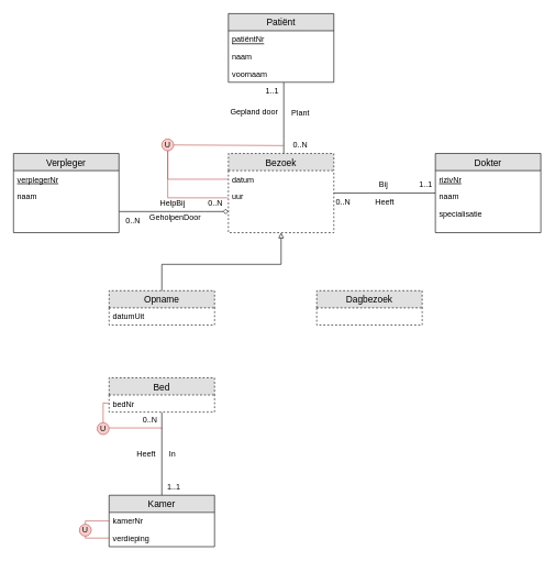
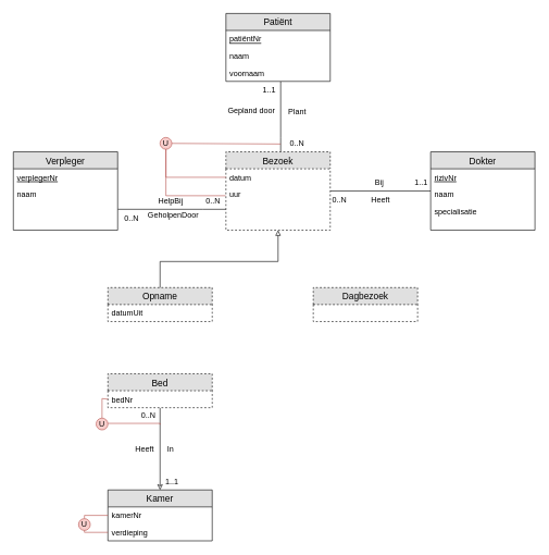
  <mxCell id="0" />
  <mxCell id="1" parent="0" />
  <mxCell id="2" style="edgeStyle=orthogonalEdgeStyle;rounded=0;orthogonalLoop=1;jettySize=auto;html=1;endArrow=none;endFill=0;" parent="1" source="7" target="16" edge="1"><mxGeometry relative="1" as="geometry"><Array as="points"><mxPoint x="430" y="210" /><mxPoint x="430" y="210" /></Array></mxGeometry></mxCell>
  <mxCell id="3" value="1..1" style="text;html=1;resizable=0;points=[];align=center;verticalAlign=middle;labelBackgroundColor=#ffffff;" parent="2" vertex="1" connectable="0"><mxGeometry x="-0.787" y="-2" relative="1" as="geometry"><mxPoint x="-17" y="0.5" as="offset" /></mxGeometry></mxCell>
  <mxCell id="4" value="0..N" style="text;html=1;resizable=0;points=[];align=center;verticalAlign=middle;labelBackgroundColor=#ffffff;direction=south;" parent="2" vertex="1" connectable="0"><mxGeometry x="0.802" y="-3" relative="1" as="geometry"><mxPoint x="27" y="-1.5" as="offset" /></mxGeometry></mxCell>
  <mxCell id="5" value="Plant" style="text;html=1;resizable=0;points=[];align=center;verticalAlign=middle;labelBackgroundColor=#ffffff;" parent="2" vertex="1" connectable="0"><mxGeometry x="-0.154" y="-1" relative="1" as="geometry"><mxPoint x="25" as="offset" /></mxGeometry></mxCell>
  <mxCell id="6" value="Gepland door" style="text;html=1;resizable=0;points=[];align=center;verticalAlign=middle;labelBackgroundColor=#ffffff;" parent="2" vertex="1" connectable="0"><mxGeometry x="-0.17" y="-1" relative="1" as="geometry"><mxPoint x="-45" as="offset" /></mxGeometry></mxCell>
  <mxCell id="7" value="Patiënt" style="swimlane;fontStyle=0;childLayout=stackLayout;horizontal=1;startSize=26;fillColor=#e0e0e0;horizontalStack=0;resizeParent=1;resizeParentMax=0;resizeLast=0;collapsible=1;marginBottom=0;swimlaneFillColor=#ffffff;align=center;fontSize=14;" parent="1" vertex="1"><mxGeometry x="346" y="20" width="160" height="104" as="geometry" /></mxCell>
  <mxCell id="8" value="patiëntNr" style="text;strokeColor=none;fillColor=none;spacingLeft=4;spacingRight=4;overflow=hidden;rotatable=0;points=[[0,0.5],[1,0.5]];portConstraint=eastwest;fontSize=12;fontStyle=4" parent="7" vertex="1"><mxGeometry y="26" width="160" height="26" as="geometry" /></mxCell>
  <mxCell id="9" value="naam" style="text;strokeColor=none;fillColor=none;spacingLeft=4;spacingRight=4;overflow=hidden;rotatable=0;points=[[0,0.5],[1,0.5]];portConstraint=eastwest;fontSize=12;" parent="7" vertex="1"><mxGeometry y="52" width="160" height="26" as="geometry" /></mxCell>
  <mxCell id="10" value="voornaam" style="text;strokeColor=none;fillColor=none;spacingLeft=4;spacingRight=4;overflow=hidden;rotatable=0;points=[[0,0.5],[1,0.5]];portConstraint=eastwest;fontSize=12;" parent="7" vertex="1"><mxGeometry y="78" width="160" height="26" as="geometry" /></mxCell>
  <mxCell id="11" value="" style="edgeStyle=orthogonalEdgeStyle;rounded=0;orthogonalLoop=1;jettySize=auto;html=1;endArrow=none;endFill=0;" parent="1" source="16" target="19" edge="1"><mxGeometry relative="1" as="geometry"><Array as="points"><mxPoint x="440" y="284" /><mxPoint x="440" y="284" /></Array></mxGeometry></mxCell>
  <mxCell id="12" value="Bij" style="text;html=1;resizable=0;points=[];align=center;verticalAlign=middle;labelBackgroundColor=#ffffff;" parent="11" vertex="1" connectable="0"><mxGeometry x="0.13" y="2" relative="1" as="geometry"><mxPoint x="-13" y="-11" as="offset" /></mxGeometry></mxCell>
  <mxCell id="13" value="Heeft" style="text;html=1;resizable=0;points=[];align=center;verticalAlign=middle;labelBackgroundColor=#ffffff;" parent="11" vertex="1" connectable="0"><mxGeometry x="0.083" y="-1" relative="1" as="geometry"><mxPoint x="-6.5" y="12" as="offset" /></mxGeometry></mxCell>
  <mxCell id="14" value="1..1" style="text;html=1;resizable=0;points=[];align=center;verticalAlign=middle;labelBackgroundColor=#ffffff;" parent="11" vertex="1" connectable="0"><mxGeometry x="0.873" y="2" relative="1" as="geometry"><mxPoint x="-6" y="-11" as="offset" /></mxGeometry></mxCell>
  <mxCell id="15" value="0..N" style="text;html=1;resizable=0;points=[];align=center;verticalAlign=middle;labelBackgroundColor=#ffffff;" parent="11" vertex="1" connectable="0"><mxGeometry x="-0.826" y="1" relative="1" as="geometry"><mxPoint x="0.5" y="14" as="offset" /></mxGeometry></mxCell>
  <mxCell id="16" value="Bezoek" style="swimlane;fontStyle=0;childLayout=stackLayout;horizontal=1;startSize=26;fillColor=#e0e0e0;horizontalStack=0;resizeParent=1;resizeParentMax=0;resizeLast=0;collapsible=1;marginBottom=0;swimlaneFillColor=#ffffff;align=center;fontSize=14;dashed=1;" parent="1" vertex="1"><mxGeometry x="346" y="232" width="160" height="120" as="geometry" /></mxCell>
  <mxCell id="17" value="datum" style="text;strokeColor=none;fillColor=none;spacingLeft=4;spacingRight=4;overflow=hidden;rotatable=0;points=[[0,0.5],[1,0.5]];portConstraint=eastwest;fontSize=12;fontStyle=0" parent="16" vertex="1"><mxGeometry y="26" width="160" height="26" as="geometry" /></mxCell>
  <mxCell id="18" value="uur" style="text;strokeColor=none;fillColor=none;spacingLeft=4;spacingRight=4;overflow=hidden;rotatable=0;points=[[0,0.5],[1,0.5]];portConstraint=eastwest;fontSize=12;" parent="16" vertex="1"><mxGeometry y="52" width="160" height="68" as="geometry" /></mxCell>
  <mxCell id="19" value="Dokter" style="swimlane;fontStyle=0;childLayout=stackLayout;horizontal=1;startSize=26;fillColor=#e0e0e0;horizontalStack=0;resizeParent=1;resizeParentMax=0;resizeLast=0;collapsible=1;marginBottom=0;swimlaneFillColor=#ffffff;align=center;fontSize=14;" parent="1" vertex="1"><mxGeometry x="660" y="232" width="160" height="120" as="geometry" /></mxCell>
  <mxCell id="20" value="rizivNr" style="text;strokeColor=none;fillColor=none;spacingLeft=4;spacingRight=4;overflow=hidden;rotatable=0;points=[[0,0.5],[1,0.5]];portConstraint=eastwest;fontSize=12;fontStyle=4" parent="19" vertex="1"><mxGeometry y="26" width="160" height="26" as="geometry" /></mxCell>
  <mxCell id="21" value="naam" style="text;strokeColor=none;fillColor=none;spacingLeft=4;spacingRight=4;overflow=hidden;rotatable=0;points=[[0,0.5],[1,0.5]];portConstraint=eastwest;fontSize=12;" parent="19" vertex="1"><mxGeometry y="52" width="160" height="26" as="geometry" /></mxCell>
  <mxCell id="22" value="specialisatie" style="text;strokeColor=none;fillColor=none;spacingLeft=4;spacingRight=4;overflow=hidden;rotatable=0;points=[[0,0.5],[1,0.5]];portConstraint=eastwest;fontSize=12;" parent="19" vertex="1"><mxGeometry y="78" width="160" height="42" as="geometry" /></mxCell>
- <mxCell id="23" style="edgeStyle=orthogonalEdgeStyle;rounded=0;orthogonalLoop=1;jettySize=auto;html=1;endArrow=diamond;endFill=0;" parent="1" source="28" target="16" edge="1"><mxGeometry relative="1" as="geometry"><Array as="points"><mxPoint x="310" y="320" /><mxPoint x="310" y="320" /></Array></mxGeometry></mxCell>
+ <mxCell id="23" style="edgeStyle=orthogonalEdgeStyle;rounded=0;orthogonalLoop=1;jettySize=auto;html=1;endArrow=none;endFill=0;" parent="1" source="28" target="16" edge="1"><mxGeometry relative="1" as="geometry"><Array as="points"><mxPoint x="310" y="320" /><mxPoint x="310" y="320" /></Array></mxGeometry></mxCell>
  <mxCell id="24" value="HelpBij" style="text;html=1;resizable=0;points=[];align=center;verticalAlign=middle;labelBackgroundColor=#ffffff;" parent="23" vertex="1" connectable="0"><mxGeometry x="0.118" y="1" relative="1" as="geometry"><mxPoint x="-12.5" y="-12" as="offset" /></mxGeometry></mxCell>
  <mxCell id="25" value="GeholpenDoor" style="text;html=1;resizable=0;points=[];align=center;verticalAlign=middle;labelBackgroundColor=#ffffff;" parent="23" vertex="1" connectable="0"><mxGeometry x="0.199" relative="1" as="geometry"><mxPoint x="-16" y="9" as="offset" /></mxGeometry></mxCell>
  <mxCell id="26" value="0..N" style="text;html=1;resizable=0;points=[];align=center;verticalAlign=middle;labelBackgroundColor=#ffffff;" parent="23" vertex="1" connectable="0"><mxGeometry x="0.841" relative="1" as="geometry"><mxPoint x="-7.5" y="-13" as="offset" /></mxGeometry></mxCell>
  <mxCell id="27" value="0..N" style="text;html=1;resizable=0;points=[];align=center;verticalAlign=middle;labelBackgroundColor=#ffffff;" parent="23" vertex="1" connectable="0"><mxGeometry x="-0.725" y="1" relative="1" as="geometry"><mxPoint x="-2.5" y="14" as="offset" /></mxGeometry></mxCell>
  <mxCell id="28" value="Verpleger" style="swimlane;fontStyle=0;childLayout=stackLayout;horizontal=1;startSize=26;fillColor=#e0e0e0;horizontalStack=0;resizeParent=1;resizeParentMax=0;resizeLast=0;collapsible=1;marginBottom=0;swimlaneFillColor=#ffffff;align=center;fontSize=14;" parent="1" vertex="1"><mxGeometry x="20" y="232" width="160" height="120" as="geometry" /></mxCell>
  <mxCell id="29" value="verplegerNr" style="text;strokeColor=none;fillColor=none;spacingLeft=4;spacingRight=4;overflow=hidden;rotatable=0;points=[[0,0.5],[1,0.5]];portConstraint=eastwest;fontSize=12;fontStyle=4" parent="28" vertex="1"><mxGeometry y="26" width="160" height="26" as="geometry" /></mxCell>
  <mxCell id="30" value="naam" style="text;strokeColor=none;fillColor=none;spacingLeft=4;spacingRight=4;overflow=hidden;rotatable=0;points=[[0,0.5],[1,0.5]];portConstraint=eastwest;fontSize=12;" parent="28" vertex="1"><mxGeometry y="52" width="160" height="68" as="geometry" /></mxCell>
  <mxCell id="31" value="Opname" style="swimlane;fontStyle=0;childLayout=stackLayout;horizontal=1;startSize=26;fillColor=#e0e0e0;horizontalStack=0;resizeParent=1;resizeParentMax=0;resizeLast=0;collapsible=1;marginBottom=0;swimlaneFillColor=#ffffff;align=center;fontSize=14;dashed=1;" parent="1" vertex="1"><mxGeometry x="165" y="440" width="160" height="52" as="geometry" /></mxCell>
  <mxCell id="32" value="datumUit" style="text;strokeColor=none;fillColor=none;spacingLeft=4;spacingRight=4;overflow=hidden;rotatable=0;points=[[0,0.5],[1,0.5]];portConstraint=eastwest;fontSize=12;fontStyle=0" parent="31" vertex="1"><mxGeometry y="26" width="160" height="26" as="geometry" /></mxCell>
- <mxCell id="33" value="" style="edgeStyle=orthogonalEdgeStyle;rounded=0;orthogonalLoop=1;jettySize=auto;html=1;endArrow=none;endFill=0;" parent="1" source="38" target="40" edge="1"><mxGeometry relative="1" as="geometry" /></mxCell>
+ <mxCell id="33" value="" style="edgeStyle=orthogonalEdgeStyle;rounded=0;orthogonalLoop=1;jettySize=auto;html=1;endArrow=classic;endFill=0;" parent="1" source="38" target="40" edge="1"><mxGeometry relative="1" as="geometry" /></mxCell>
  <mxCell id="34" value="In" style="text;html=1;resizable=0;points=[];align=center;verticalAlign=middle;labelBackgroundColor=#ffffff;" parent="33" vertex="1" connectable="0"><mxGeometry x="-0.25" relative="1" as="geometry"><mxPoint x="15" y="16" as="offset" /></mxGeometry></mxCell>
  <mxCell id="35" value="Heeft" style="text;html=1;resizable=0;points=[];align=center;verticalAlign=middle;labelBackgroundColor=#ffffff;" parent="33" vertex="1" connectable="0"><mxGeometry x="0.189" y="-1" relative="1" as="geometry"><mxPoint x="-24" y="-11.5" as="offset" /></mxGeometry></mxCell>
  <mxCell id="36" value="0..N" style="text;html=1;resizable=0;points=[];align=center;verticalAlign=middle;labelBackgroundColor=#ffffff;" parent="33" vertex="1" connectable="0"><mxGeometry x="-0.825" y="-1" relative="1" as="geometry"><mxPoint x="-18" as="offset" /></mxGeometry></mxCell>
  <mxCell id="37" value="1..1" style="text;html=1;resizable=0;points=[];align=center;verticalAlign=middle;labelBackgroundColor=#ffffff;" parent="33" vertex="1" connectable="0"><mxGeometry x="0.746" y="-1" relative="1" as="geometry"><mxPoint x="18" y="3.5" as="offset" /></mxGeometry></mxCell>
  <mxCell id="38" value="Bed" style="swimlane;fontStyle=0;childLayout=stackLayout;horizontal=1;startSize=26;fillColor=#e0e0e0;horizontalStack=0;resizeParent=1;resizeParentMax=0;resizeLast=0;collapsible=1;marginBottom=0;swimlaneFillColor=#ffffff;align=center;fontSize=14;dashed=1;" parent="1" vertex="1"><mxGeometry x="165" y="572" width="160" height="52" as="geometry" /></mxCell>
  <mxCell id="39" value="bedNr" style="text;strokeColor=none;fillColor=none;spacingLeft=4;spacingRight=4;overflow=hidden;rotatable=0;points=[[0,0.5],[1,0.5]];portConstraint=eastwest;fontSize=12;fontStyle=0" parent="38" vertex="1"><mxGeometry y="26" width="160" height="26" as="geometry" /></mxCell>
  <mxCell id="40" value="Kamer" style="swimlane;fontStyle=0;childLayout=stackLayout;horizontal=1;startSize=26;fillColor=#e0e0e0;horizontalStack=0;resizeParent=1;resizeParentMax=0;resizeLast=0;collapsible=1;marginBottom=0;swimlaneFillColor=#ffffff;align=center;fontSize=14;" parent="1" vertex="1"><mxGeometry x="165" y="750" width="160" height="78" as="geometry" /></mxCell>
  <mxCell id="41" value="kamerNr" style="text;strokeColor=none;fillColor=none;spacingLeft=4;spacingRight=4;overflow=hidden;rotatable=0;points=[[0,0.5],[1,0.5]];portConstraint=eastwest;fontSize=12;fontStyle=0" parent="40" vertex="1"><mxGeometry y="26" width="160" height="26" as="geometry" /></mxCell>
  <mxCell id="42" value="verdieping" style="text;strokeColor=none;fillColor=none;spacingLeft=4;spacingRight=4;overflow=hidden;rotatable=0;points=[[0,0.5],[1,0.5]];portConstraint=eastwest;fontSize=12;fontStyle=0" parent="40" vertex="1"><mxGeometry y="52" width="160" height="26" as="geometry" /></mxCell>
  <mxCell id="43" value="Dagbezoek" style="swimlane;fontStyle=0;childLayout=stackLayout;horizontal=1;startSize=26;fillColor=#e0e0e0;horizontalStack=0;resizeParent=1;resizeParentMax=0;resizeLast=0;collapsible=1;marginBottom=0;swimlaneFillColor=#ffffff;align=center;fontSize=14;dashed=1;" parent="1" vertex="1"><mxGeometry x="480" y="440" width="160" height="52" as="geometry" /></mxCell>
  <mxCell id="44" value="" style="endArrow=none;html=1;entryX=0;entryY=0.5;entryDx=0;entryDy=0;rounded=0;edgeStyle=orthogonalEdgeStyle;fillColor=#f8cecc;strokeColor=#b85450;" parent="1" source="45" target="41" edge="1"><mxGeometry width="50" height="50" relative="1" as="geometry"><mxPoint x="128" y="798" as="sourcePoint" /><mxPoint x="130" y="760" as="targetPoint" /><Array as="points"><mxPoint x="129" y="789" /></Array></mxGeometry></mxCell>
  <mxCell id="45" value="U" style="ellipse;whiteSpace=wrap;html=1;aspect=fixed;fillColor=#f8cecc;strokeColor=#b85450;" parent="1" vertex="1"><mxGeometry x="120" y="794" width="18" height="18" as="geometry" /></mxCell>
  <mxCell id="46" value="" style="endArrow=none;html=1;entryX=0;entryY=0.5;entryDx=0;entryDy=0;rounded=0;edgeStyle=orthogonalEdgeStyle;fillColor=#f8cecc;strokeColor=#b85450;" parent="1" source="45" target="42" edge="1"><mxGeometry width="50" height="50" relative="1" as="geometry"><mxPoint x="120" y="810" as="sourcePoint" /><mxPoint x="170" y="760" as="targetPoint" /><Array as="points"><mxPoint x="129" y="815" /></Array></mxGeometry></mxCell>
  <mxCell id="47" value="" style="endArrow=none;html=1;edgeStyle=orthogonalEdgeStyle;entryX=0;entryY=0.5;entryDx=0;entryDy=0;rounded=0;fillColor=#f8cecc;strokeColor=#b85450;" parent="1" source="48" target="39" edge="1"><mxGeometry width="50" height="50" relative="1" as="geometry"><mxPoint x="245" y="650" as="sourcePoint" /><mxPoint x="120" y="600" as="targetPoint" /><Array as="points"><mxPoint x="156" y="610" /><mxPoint x="165" y="610" /></Array></mxGeometry></mxCell>
  <mxCell id="48" value="U" style="ellipse;whiteSpace=wrap;html=1;aspect=fixed;fillColor=#f8cecc;strokeColor=#b85450;" parent="1" vertex="1"><mxGeometry x="147" y="640" width="18" height="18" as="geometry" /></mxCell>
  <mxCell id="49" value="" style="endArrow=none;html=1;edgeStyle=orthogonalEdgeStyle;rounded=0;fillColor=#f8cecc;strokeColor=#b85450;" parent="1" target="48" edge="1"><mxGeometry width="50" height="50" relative="1" as="geometry"><mxPoint x="245.048" y="649.952" as="sourcePoint" /><mxPoint x="180" y="650" as="targetPoint" /><Array as="points"><mxPoint x="245" y="648" /></Array></mxGeometry></mxCell>
  <mxCell id="50" value="" style="endArrow=block;html=1;rounded=0;edgeStyle=orthogonalEdgeStyle;endFill=0;" parent="1" source="31" target="16" edge="1"><mxGeometry width="50" height="50" relative="1" as="geometry"><mxPoint x="350" y="394" as="sourcePoint" /><mxPoint x="400" y="344" as="targetPoint" /><Array as="points"><mxPoint x="245" y="400" /><mxPoint x="426" y="400" /></Array></mxGeometry></mxCell>
  <mxCell id="51" value="" style="endArrow=none;html=1;edgeStyle=orthogonalEdgeStyle;rounded=0;exitX=-0.004;exitY=0.224;exitDx=0;exitDy=0;exitPerimeter=0;fillColor=#f8cecc;strokeColor=#b85450;" parent="1" source="18" target="52" edge="1"><mxGeometry width="50" height="50" relative="1" as="geometry"><mxPoint x="300" y="280" as="sourcePoint" /><mxPoint x="300" y="180" as="targetPoint" /><Array as="points"><mxPoint x="254" y="299" /></Array></mxGeometry></mxCell>
  <mxCell id="52" value="U" style="ellipse;whiteSpace=wrap;html=1;aspect=fixed;fillColor=#f8cecc;strokeColor=#b85450;" parent="1" vertex="1"><mxGeometry x="245" y="210" width="18" height="18" as="geometry" /></mxCell>
  <mxCell id="53" value="" style="endArrow=none;html=1;edgeStyle=orthogonalEdgeStyle;rounded=0;fillColor=#f8cecc;strokeColor=#b85450;" parent="1" source="17" target="52" edge="1"><mxGeometry width="50" height="50" relative="1" as="geometry"><mxPoint x="356" y="301.857" as="sourcePoint" /><mxPoint x="300" y="219" as="targetPoint" /><Array as="points"><mxPoint x="254" y="271" /></Array></mxGeometry></mxCell>
  <mxCell id="54" value="" style="endArrow=none;html=1;fillColor=#f8cecc;strokeColor=#b85450;" parent="1" source="52" edge="1"><mxGeometry width="50" height="50" relative="1" as="geometry"><mxPoint x="290" y="240" as="sourcePoint" /><mxPoint x="430" y="220" as="targetPoint" /></mxGeometry></mxCell>
